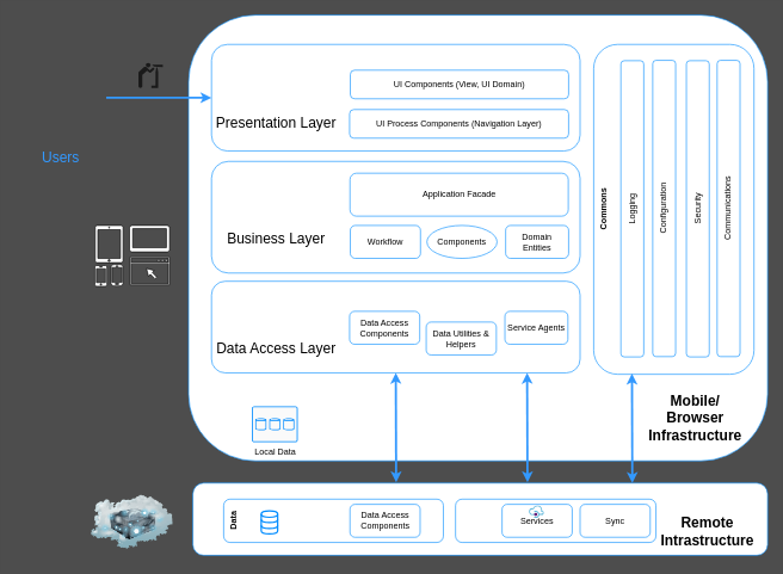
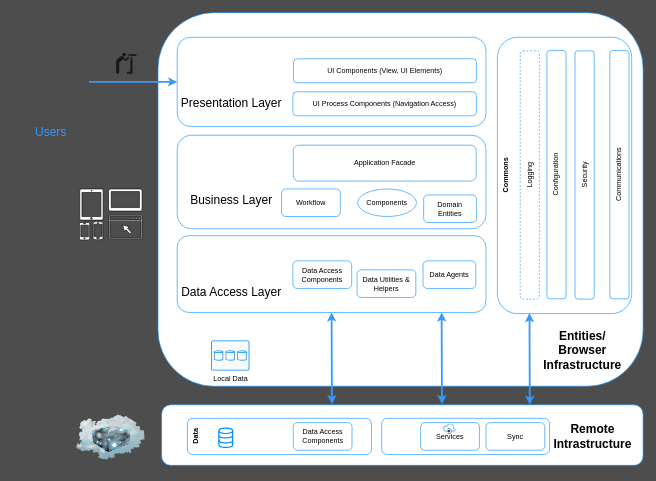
  <mxCell id="0" />
  <mxCell id="1" parent="0" />
  <mxCell id="2" value="" style="rounded=1;whiteSpace=wrap;html=1;strokeColor=#008CFF;" parent="1" vertex="1"><mxGeometry x="263" y="20" width="809" height="623" as="geometry" /></mxCell>
  <mxCell id="3" value="" style="rounded=1;whiteSpace=wrap;html=1;strokeColor=#008CFF;" parent="1" vertex="1"><mxGeometry x="295" y="61" width="515" height="149" as="geometry" /></mxCell>
  <mxCell id="4" value="" style="rounded=1;whiteSpace=wrap;html=1;strokeColor=#008CFF;" parent="1" vertex="1"><mxGeometry x="269" y="674" width="803" height="101" as="geometry" /></mxCell>
- <mxCell id="5" value="UI Components (View, UI Domain)" style="rounded=1;whiteSpace=wrap;html=1;fillColor=none;strokeColor=#008CFF;" parent="1" vertex="1"><mxGeometry x="489" y="97" width="305" height="40" as="geometry" /></mxCell>
- <mxCell id="6" value="UI Process Components (Navigation Layer)" style="rounded=1;whiteSpace=wrap;html=1;fillColor=none;strokeColor=#008CFF;" parent="1" vertex="1"><mxGeometry x="488" y="152" width="306" height="40" as="geometry" /></mxCell>
+ <mxCell id="5" value="UI Components (View, UI Elements)" style="rounded=1;whiteSpace=wrap;html=1;fillColor=none;strokeColor=#008CFF;" parent="1" vertex="1"><mxGeometry x="489" y="97" width="305" height="40" as="geometry" /></mxCell>
+ <mxCell id="6" value="UI Process Components (Navigation Access)" style="rounded=1;whiteSpace=wrap;html=1;fillColor=none;strokeColor=#008CFF;" parent="1" vertex="1"><mxGeometry x="488" y="152" width="306" height="40" as="geometry" /></mxCell>
  <mxCell id="7" value="" style="rounded=1;whiteSpace=wrap;html=1;fillColor=none;strokeColor=#008CFF;" parent="1" vertex="1"><mxGeometry x="295" y="224.5" width="515" height="156" as="geometry" /></mxCell>
  <mxCell id="8" value="" style="rounded=1;whiteSpace=wrap;html=1;fillColor=none;strokeColor=#008CFF;" parent="1" vertex="1"><mxGeometry x="295" y="392" width="515" height="128" as="geometry" /></mxCell>
  <mxCell id="9" value="Application Facade" style="rounded=1;whiteSpace=wrap;html=1;fillColor=none;strokeColor=#008CFF;" parent="1" vertex="1"><mxGeometry x="488.5" y="241" width="305" height="60" as="geometry" /></mxCell>
- <mxCell id="10" value="Workflow" style="rounded=1;whiteSpace=wrap;html=1;fillColor=none;strokeColor=#008CFF;" parent="1" vertex="1"><mxGeometry x="489" y="314" width="98" height="46" as="geometry" /></mxCell>
+ <mxCell id="10" value="Workflow" style="rounded=1;whiteSpace=wrap;html=1;fillColor=none;strokeColor=#008CFF;" parent="1" vertex="1"><mxGeometry x="469" y="314" width="98" height="46" as="geometry" /></mxCell>
  <mxCell id="11" value="Components" style="ellipse;whiteSpace=wrap;html=1;fillColor=none;strokeColor=#008CFF;" parent="1" vertex="1"><mxGeometry x="596" y="314" width="98" height="46" as="geometry" /></mxCell>
- <mxCell id="12" value="Domain&lt;br&gt;Entities" style="rounded=1;whiteSpace=wrap;html=1;fillColor=none;strokeColor=#008CFF;" parent="1" vertex="1"><mxGeometry x="706" y="314" width="88" height="46" as="geometry" /></mxCell>
+ <mxCell id="12" value="Domain&lt;br&gt;Entities" style="rounded=1;whiteSpace=wrap;html=1;fillColor=none;strokeColor=#008CFF;" parent="1" vertex="1"><mxGeometry x="706" y="324" width="88" height="46" as="geometry" /></mxCell>
  <mxCell id="13" value="Data Access&lt;br&gt;Components" style="rounded=1;whiteSpace=wrap;html=1;fillColor=none;strokeColor=#008CFF;" parent="1" vertex="1"><mxGeometry x="488" y="434" width="98" height="46" as="geometry" /></mxCell>
  <mxCell id="14" value="Data Utilities &amp;amp;&lt;br&gt;Helpers" style="rounded=1;whiteSpace=wrap;html=1;fillColor=none;strokeColor=#008CFF;" parent="1" vertex="1"><mxGeometry x="595" y="449" width="98" height="46" as="geometry" /></mxCell>
- <mxCell id="15" value="Service Agents" style="rounded=1;whiteSpace=wrap;html=1;fillColor=none;strokeColor=#008CFF;" parent="1" vertex="1"><mxGeometry x="705" y="434" width="88" height="46" as="geometry" /></mxCell>
+ <mxCell id="15" value="Data Agents" style="rounded=1;whiteSpace=wrap;html=1;fillColor=none;strokeColor=#008CFF;" parent="1" vertex="1"><mxGeometry x="705" y="434" width="88" height="46" as="geometry" /></mxCell>
  <mxCell id="16" value="&lt;b&gt;Commons&lt;br&gt;&lt;/b&gt;" style="rounded=1;whiteSpace=wrap;html=1;fillColor=none;horizontal=0;labelPosition=center;verticalLabelPosition=middle;align=center;verticalAlign=top;strokeColor=#008CFF;" parent="1" vertex="1"><mxGeometry x="829" y="61" width="224" height="461" as="geometry" /></mxCell>
  <mxCell id="17" value="Configuration" style="rounded=1;whiteSpace=wrap;html=1;fillColor=none;horizontal=0;strokeColor=#008CFF;" parent="1" vertex="1"><mxGeometry x="911.5" y="83.25" width="32" height="414" as="geometry" /></mxCell>
- <mxCell id="18" value="Communications" style="rounded=1;whiteSpace=wrap;html=1;fillColor=none;horizontal=0;strokeColor=#008CFF;" parent="1" vertex="1"><mxGeometry x="1001.5" y="83.25" width="32" height="414" as="geometry" /></mxCell>
+ <mxCell id="18" value="Communications" style="rounded=1;whiteSpace=wrap;html=1;fillColor=none;horizontal=0;strokeColor=#008CFF;" parent="1" vertex="1"><mxGeometry x="1016.5" y="83.25" width="32" height="414" as="geometry" /></mxCell>
  <mxCell id="19" value="Security" style="rounded=1;whiteSpace=wrap;html=1;fillColor=none;horizontal=0;strokeColor=#008CFF;" parent="1" vertex="1"><mxGeometry x="958.5" y="83.75" width="32" height="414" as="geometry" /></mxCell>
- <mxCell id="20" value="Mobile/&lt;br&gt;Browser Infrastructure" style="text;html=1;fillColor=none;align=center;verticalAlign=middle;whiteSpace=wrap;rounded=0;fontStyle=1;fontSize=20;" parent="1" vertex="1"><mxGeometry x="916" y="539.8" width="110" height="84" as="geometry" /></mxCell>
- <mxCell id="21" value="Remote&lt;br&gt;Intrastructure" style="text;html=1;fillColor=none;align=center;verticalAlign=middle;whiteSpace=wrap;rounded=0;fontStyle=1;fontSize=20;" parent="1" vertex="1"><mxGeometry x="933" y="713.25" width="110" height="56" as="geometry" /></mxCell>
+ <mxCell id="20" value="Entities/&lt;br&gt;Browser Infrastructure" style="text;html=1;fillColor=none;align=center;verticalAlign=middle;whiteSpace=wrap;rounded=0;fontStyle=1;fontSize=20;" parent="1" vertex="1"><mxGeometry x="916" y="539.8" width="110" height="84" as="geometry" /></mxCell>
+ <mxCell id="21" value="Remote&lt;br&gt;Intrastructure" style="text;html=1;fillColor=none;align=center;verticalAlign=middle;whiteSpace=wrap;rounded=0;fontStyle=1;fontSize=20;" parent="1" vertex="1"><mxGeometry x="933" y="698.25" width="110" height="56" as="geometry" /></mxCell>
  <mxCell id="22" value="&lt;b&gt;Data&lt;/b&gt;" style="rounded=1;whiteSpace=wrap;html=1;fillColor=none;horizontal=0;verticalAlign=top;strokeColor=#008CFF;" parent="1" vertex="1"><mxGeometry x="312" y="696.5" width="307" height="60.5" as="geometry" /></mxCell>
  <mxCell id="23" value="" style="rounded=1;whiteSpace=wrap;html=1;fillColor=none;strokeColor=#008CFF;" parent="1" vertex="1"><mxGeometry x="636" y="696.5" width="280" height="60.5" as="geometry" /></mxCell>
  <mxCell id="24" value="Data Access&lt;br&gt;Components" style="rounded=1;whiteSpace=wrap;html=1;fillColor=none;strokeColor=#008CFF;" parent="1" vertex="1"><mxGeometry x="488.5" y="703.75" width="98" height="46" as="geometry" /></mxCell>
  <mxCell id="25" value="Services" style="rounded=1;whiteSpace=wrap;html=1;fillColor=none;strokeColor=#008CFF;" parent="1" vertex="1"><mxGeometry x="701" y="703.75" width="98" height="46" as="geometry" /></mxCell>
  <mxCell id="26" value="Sync" style="rounded=1;whiteSpace=wrap;html=1;fillColor=none;strokeColor=#008CFF;" parent="1" vertex="1"><mxGeometry x="810" y="703.75" width="98" height="46" as="geometry" /></mxCell>
  <mxCell id="27" value="Presentation Layer" style="shape=image;html=1;verticalAlign=top;verticalLabelPosition=bottom;labelBackgroundColor=#ffffff;imageAspect=0;aspect=fixed;image=https://cdn3.iconfinder.com/data/icons/finance-152/64/48-128.png;fontSize=20;fontColor=#000000;fillColor=none;strokeColor=#008CFF;" parent="1" vertex="1"><mxGeometry x="355.5" y="93" width="59" height="59" as="geometry" /></mxCell>
  <mxCell id="28" value="" style="shape=image;html=1;verticalAlign=top;verticalLabelPosition=bottom;labelBackgroundColor=#ffffff;imageAspect=0;aspect=fixed;image=https://cdn1.iconfinder.com/data/icons/osman01/500/Data_Installation_2-128.png;fontSize=20;fontColor=#000000;fillColor=none;strokeColor=#008CFF;" parent="1" vertex="1"><mxGeometry x="641.5" y="698.25" width="57" height="57" as="geometry" /></mxCell>
  <mxCell id="29" value="Data Access Layer" style="shape=image;html=1;verticalAlign=top;verticalLabelPosition=bottom;labelBackgroundColor=#ffffff;imageAspect=0;aspect=fixed;image=https://cdn1.iconfinder.com/data/icons/osman01/500/CORONA_VIRUS-128.png;fontSize=20;fontColor=#000000;fillColor=none;strokeColor=#008CFF;" parent="1" vertex="1"><mxGeometry x="349" y="395" width="72" height="72" as="geometry" /></mxCell>
  <mxCell id="30" value="" style="edgeStyle=orthogonalEdgeStyle;rounded=0;sketch=0;orthogonalLoop=1;jettySize=auto;html=1;fontSize=20;startArrow=none;startFill=0;strokeWidth=3;entryX=0;entryY=0.5;entryDx=0;entryDy=0;fontColor=#3399FF;strokeColor=#3399FF;" parent="1" source="31" target="3" edge="1"><mxGeometry relative="1" as="geometry" /></mxCell>
  <mxCell id="31" value="Users" style="shape=image;html=1;verticalAlign=top;verticalLabelPosition=bottom;labelBackgroundColor=none;imageAspect=0;aspect=fixed;image=https://cdn0.iconfinder.com/data/icons/simpline-mix/64/simpline_27-128.png;sketch=1;fontSize=20;fillColor=none;fontColor=#3399FF;" parent="1" vertex="1"><mxGeometry x="20" y="71.5" width="128" height="128" as="geometry" /></mxCell>
  <mxCell id="32" value="" style="html=1;verticalLabelPosition=bottom;align=center;labelBackgroundColor=#ffffff;verticalAlign=top;strokeWidth=2;shadow=0;dashed=0;shape=mxgraph.ios7.icons.data;sketch=0;fontSize=20;fontColor=#000000;fillColor=none;strokeColor=#008CFF;" parent="1" vertex="1"><mxGeometry x="364.5" y="713" width="23" height="32" as="geometry" /></mxCell>
  <mxCell id="33" value="Business Layer" style="shape=image;html=1;verticalAlign=top;verticalLabelPosition=bottom;labelBackgroundColor=#ffffff;imageAspect=0;aspect=fixed;image=https://cdn1.iconfinder.com/data/icons/osman01/500/BULB-128.png;sketch=0;fontSize=20;fontColor=#000000;fillColor=none;strokeColor=#008CFF;" parent="1" vertex="1"><mxGeometry x="353" y="250" width="64" height="64" as="geometry" /></mxCell>
  <mxCell id="34" value="" style="aspect=fixed;html=1;points=[];align=center;image;fontSize=12;image=img/lib/mscae/API_Management.svg;labelBackgroundColor=none;sketch=0;fontColor=#3399FF;fillColor=none;strokeColor=#008CFF;" parent="1" vertex="1"><mxGeometry x="739" y="705.75" width="21" height="17.64" as="geometry" /></mxCell>
  <mxCell id="35" value="" style="group" parent="1" vertex="1" connectable="0"><mxGeometry x="132" y="314" width="104.5" height="85" as="geometry" /></mxCell>
  <mxCell id="36" value="" style="pointerEvents=1;shadow=0;dashed=0;html=1;labelPosition=center;verticalLabelPosition=bottom;verticalAlign=top;outlineConnect=0;align=center;shape=mxgraph.office.devices.tablet_ipad;fontSize=20;" parent="35" vertex="1"><mxGeometry x="0.5" width="39" height="52" as="geometry" /></mxCell>
  <mxCell id="37" value="" style="pointerEvents=1;shadow=0;dashed=0;html=1;labelPosition=center;verticalLabelPosition=bottom;verticalAlign=top;outlineConnect=0;align=center;shape=mxgraph.office.devices.tablet_android;fontSize=20;" parent="35" vertex="1"><mxGeometry x="48.5" width="56" height="37" as="geometry" /></mxCell>
  <mxCell id="38" value="" style="pointerEvents=1;shadow=0;dashed=0;html=1;labelPosition=center;verticalLabelPosition=bottom;verticalAlign=top;outlineConnect=0;align=center;shape=mxgraph.office.devices.cell_phone_iphone_proportional;fontSize=20;" parent="35" vertex="1"><mxGeometry y="56" width="17" height="29" as="geometry" /></mxCell>
  <mxCell id="39" value="" style="pointerEvents=1;shadow=0;dashed=0;html=1;labelPosition=center;verticalLabelPosition=bottom;verticalAlign=top;outlineConnect=0;align=center;shape=mxgraph.office.devices.cell_phone_android_proportional;fontSize=20;" parent="35" vertex="1"><mxGeometry x="22.5" y="54" width="17" height="31" as="geometry" /></mxCell>
  <mxCell id="40" value="" style="pointerEvents=1;shadow=0;dashed=0;html=1;aspect=fixed;labelPosition=center;verticalLabelPosition=bottom;verticalAlign=top;align=center;outlineConnect=0;shape=mxgraph.vvd.web_browser;fontSize=20;" parent="35" vertex="1"><mxGeometry x="49.5" y="44" width="55" height="39.05" as="geometry" /></mxCell>
  <mxCell id="41" value="" style="image;html=1;image=img/lib/clip_art/networking/Cloud_Server_128x128.png;labelBackgroundColor=none;sketch=0;fontSize=20;fontColor=#3399FF;fillColor=none;verticalAlign=top;" parent="1" vertex="1"><mxGeometry x="126.75" y="679" width="115" height="100" as="geometry" /></mxCell>
- <mxCell id="42" value="Logging" style="rounded=1;whiteSpace=wrap;html=1;fillColor=none;horizontal=0;strokeColor=#008CFF;" parent="1" vertex="1"><mxGeometry x="867" y="83.75" width="32" height="414" as="geometry" /></mxCell>
+ <mxCell id="42" value="Logging" style="rounded=1;whiteSpace=wrap;html=1;fillColor=none;horizontal=0;strokeColor=#008CFF;dashed=1;" parent="1" vertex="1"><mxGeometry x="867" y="83.75" width="32" height="414" as="geometry" /></mxCell>
  <mxCell id="43" value="" style="shape=image;html=1;verticalAlign=top;verticalLabelPosition=bottom;labelBackgroundColor=#ffffff;imageAspect=0;aspect=fixed;image=https://cdn4.iconfinder.com/data/icons/big-data-free/32/Data-05-128.png;strokeColor=#008CFF;" parent="1" vertex="1"><mxGeometry x="287" y="597" width="20" height="20" as="geometry" /></mxCell>
  <mxCell id="44" value="Local Data" style="points=[[0.015,0.015,0],[0.985,0.015,0],[0.985,0.985,0],[0.015,0.985,0],[0.25,0,0],[0.5,0,0],[0.75,0,0],[1,0.25,0],[1,0.5,0],[1,0.75,0],[0.75,1,0],[0.5,1,0],[0.25,1,0],[0,0.75,0],[0,0.5,0],[0,0.25,0]];verticalLabelPosition=bottom;html=1;verticalAlign=top;aspect=fixed;align=center;pointerEvents=1;shape=mxgraph.cisco19.rect;prIcon=storage;fillColor=#FAFAFA;strokeColor=#008CFF;" parent="1" vertex="1"><mxGeometry x="351.5" y="566.8" width="64" height="50" as="geometry" /></mxCell>
  <mxCell id="45" value="" style="shape=image;html=1;verticalAlign=top;verticalLabelPosition=bottom;labelBackgroundColor=#ffffff;imageAspect=0;aspect=fixed;image=https://cdn1.iconfinder.com/data/icons/osman01/500/BULB-128.png;sketch=0;fontSize=20;fontColor=#000000;fillColor=none;strokeColor=#008CFF;" parent="1" vertex="1"><mxGeometry x="658" y="674" width="25" height="25" as="geometry" /></mxCell>
  <mxCell id="46" value="" style="shape=image;html=1;verticalAlign=top;verticalLabelPosition=bottom;labelBackgroundColor=#ffffff;imageAspect=0;aspect=fixed;image=https://cdn1.iconfinder.com/data/icons/osman01/500/CORONA_VIRUS-128.png;fontSize=20;fontColor=#000000;fillColor=none;strokeColor=#008CFF;" parent="1" vertex="1"><mxGeometry x="364.5" y="676" width="21" height="21" as="geometry" /></mxCell>
  <mxCell id="47" value="" style="shape=mxgraph.signs.sports.view;html=1;pointerEvents=1;strokeColor=none;verticalLabelPosition=bottom;verticalAlign=top;align=center;flipH=1;fillColor=#1A1A1A;" parent="1" vertex="1"><mxGeometry x="193" y="87" width="34" height="35" as="geometry" /></mxCell>
  <mxCell id="48" value="" style="shape=image;html=1;verticalAlign=top;verticalLabelPosition=bottom;labelBackgroundColor=#ffffff;imageAspect=0;aspect=fixed;image=https://cdn4.iconfinder.com/data/icons/big-data-free/32/Data-05-128.png;strokeColor=#008CFF;" parent="1" vertex="1"><mxGeometry x="279" y="752" width="20" height="20" as="geometry" /></mxCell>
  <mxCell id="49" value="" style="rounded=0;sketch=0;orthogonalLoop=1;jettySize=auto;html=1;fontSize=20;startArrow=classic;startFill=1;strokeWidth=3;entryX=0.5;entryY=1;entryDx=0;entryDy=0;fontColor=#3399FF;strokeColor=#3399FF;" parent="1" target="8" edge="1"><mxGeometry relative="1" as="geometry"><mxPoint x="553" y="673" as="sourcePoint" /><mxPoint x="305" y="145.5" as="targetPoint" /></mxGeometry></mxCell>
  <mxCell id="50" value="" style="rounded=0;sketch=0;orthogonalLoop=1;jettySize=auto;html=1;fontSize=20;startArrow=classic;startFill=1;strokeWidth=3;entryX=0.5;entryY=1;entryDx=0;entryDy=0;fontColor=#3399FF;strokeColor=#3399FF;" parent="1" edge="1"><mxGeometry relative="1" as="geometry"><mxPoint x="736.5" y="673" as="sourcePoint" /><mxPoint x="736" y="520" as="targetPoint" /></mxGeometry></mxCell>
  <mxCell id="51" value="" style="rounded=0;sketch=0;orthogonalLoop=1;jettySize=auto;html=1;fontSize=20;startArrow=classic;startFill=1;strokeWidth=3;entryX=0.5;entryY=1;entryDx=0;entryDy=0;fontColor=#3399FF;strokeColor=#3399FF;" parent="1" edge="1"><mxGeometry relative="1" as="geometry"><mxPoint x="883" y="674" as="sourcePoint" /><mxPoint x="882.5" y="521" as="targetPoint" /></mxGeometry></mxCell>
